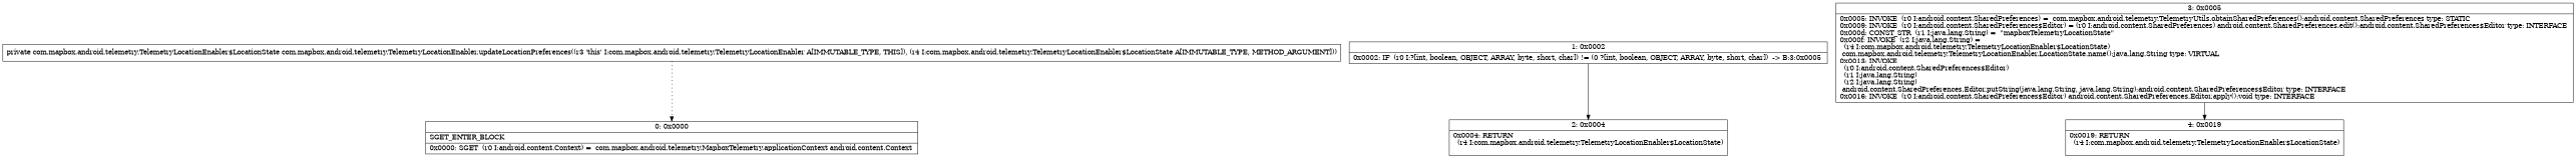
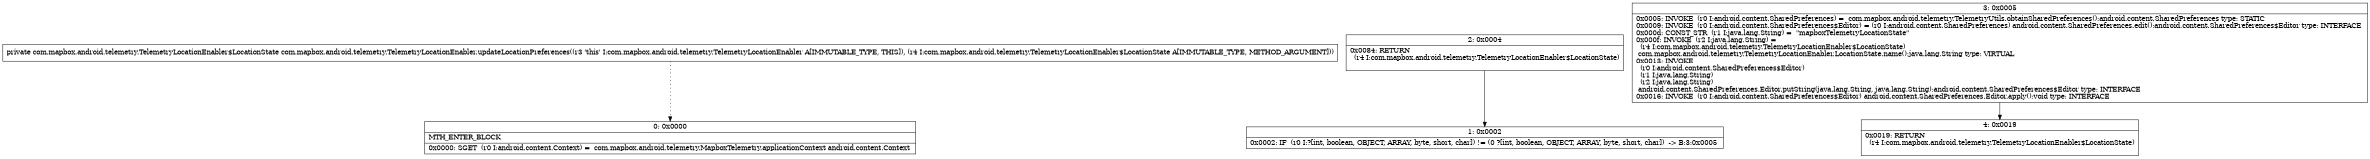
  digraph {
    node [shape=record]
    edge [style=solid]
-   n1 [label="{0\:\ 0x0000|SGET_ENTER_BLOCK\l|0x0000: SGET  (r0 I:android.content.Context) =  com.mapbox.android.telemetry.MapboxTelemetry.applicationContext android.content.Context \l}"]
+   n1 [label="{0\:\ 0x0000|MTH_ENTER_BLOCK\l|0x0000: SGET  (r0 I:android.content.Context) =  com.mapbox.android.telemetry.MapboxTelemetry.applicationContext android.content.Context \l}"]
    n2 [label="{1\:\ 0x0002|0x0002: IF  (r0 I:?[int, boolean, OBJECT, ARRAY, byte, short, char]) != (0 ?[int, boolean, OBJECT, ARRAY, byte, short, char])  \-\> B:3:0x0005 \l}"]
-   n3 [label="{2\:\ 0x0004|0x0004: RETURN  \l  (r4 I:com.mapbox.android.telemetry.TelemetryLocationEnabler$LocationState)\l \l}"]
+   n3 [label="{2\:\ 0x0004|0x0084: RETURN  \l  (r4 I:com.mapbox.android.telemetry.TelemetryLocationEnabler$LocationState)\l \l}"]
    n4 [label="{3\:\ 0x0005|0x0005: INVOKE  (r0 I:android.content.SharedPreferences) =  com.mapbox.android.telemetry.TelemetryUtils.obtainSharedPreferences():android.content.SharedPreferences type: STATIC \l0x0009: INVOKE  (r0 I:android.content.SharedPreferences$Editor) = (r0 I:android.content.SharedPreferences) android.content.SharedPreferences.edit():android.content.SharedPreferences$Editor type: INTERFACE \l0x000d: CONST_STR  (r1 I:java.lang.String) =  \"mapboxTelemetryLocationState\" \l0x000f: INVOKE  (r2 I:java.lang.String) = \l  (r4 I:com.mapbox.android.telemetry.TelemetryLocationEnabler$LocationState)\l com.mapbox.android.telemetry.TelemetryLocationEnabler.LocationState.name():java.lang.String type: VIRTUAL \l0x0013: INVOKE  \l  (r0 I:android.content.SharedPreferences$Editor)\l  (r1 I:java.lang.String)\l  (r2 I:java.lang.String)\l android.content.SharedPreferences.Editor.putString(java.lang.String, java.lang.String):android.content.SharedPreferences$Editor type: INTERFACE \l0x0016: INVOKE  (r0 I:android.content.SharedPreferences$Editor) android.content.SharedPreferences.Editor.apply():void type: INTERFACE \l}"]
    n5 [label="{4\:\ 0x0019|0x0019: RETURN  \l  (r4 I:com.mapbox.android.telemetry.TelemetryLocationEnabler$LocationState)\l \l}"]
    n6 [label="{private com.mapbox.android.telemetry.TelemetryLocationEnabler$LocationState com.mapbox.android.telemetry.TelemetryLocationEnabler.updateLocationPreferences((r3 'this' I:com.mapbox.android.telemetry.TelemetryLocationEnabler A[IMMUTABLE_TYPE, THIS]), (r4 I:com.mapbox.android.telemetry.TelemetryLocationEnabler$LocationState A[IMMUTABLE_TYPE, METHOD_ARGUMENT])) }"]
-   n2 -> n3
+   n3 -> n2
    n4 -> n5
    n6 -> n1 [style=dotted]
  }
